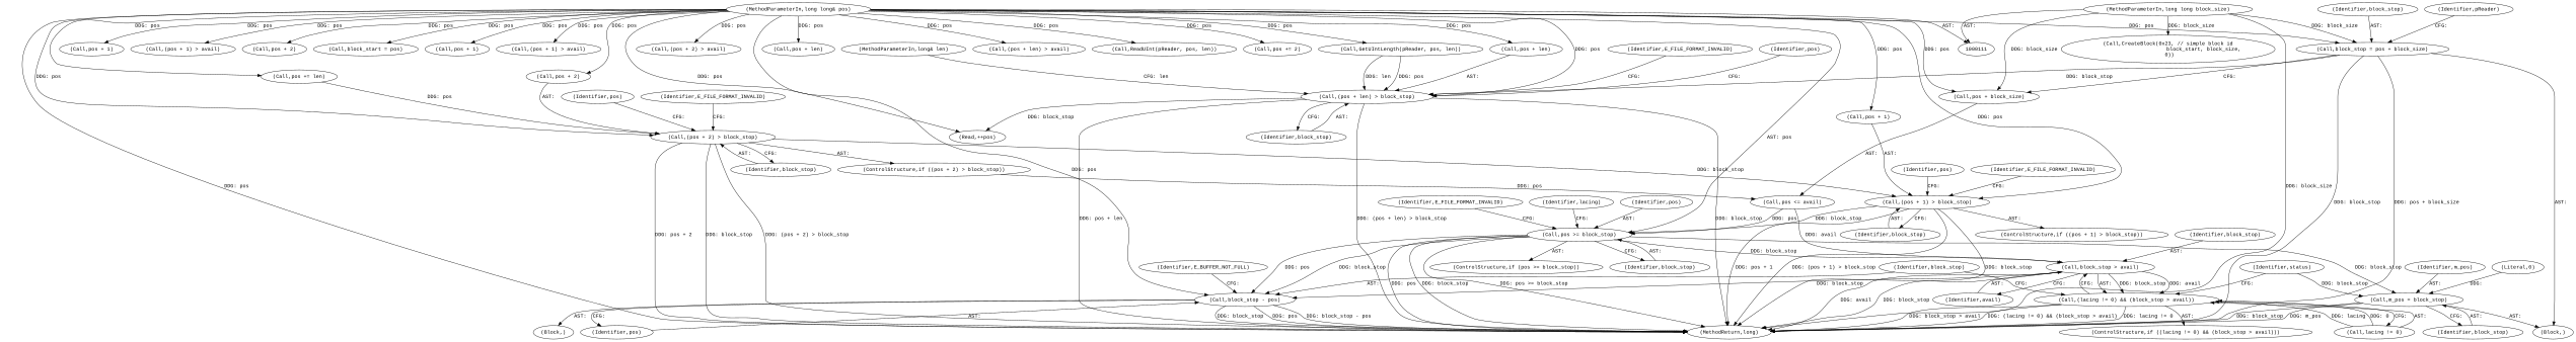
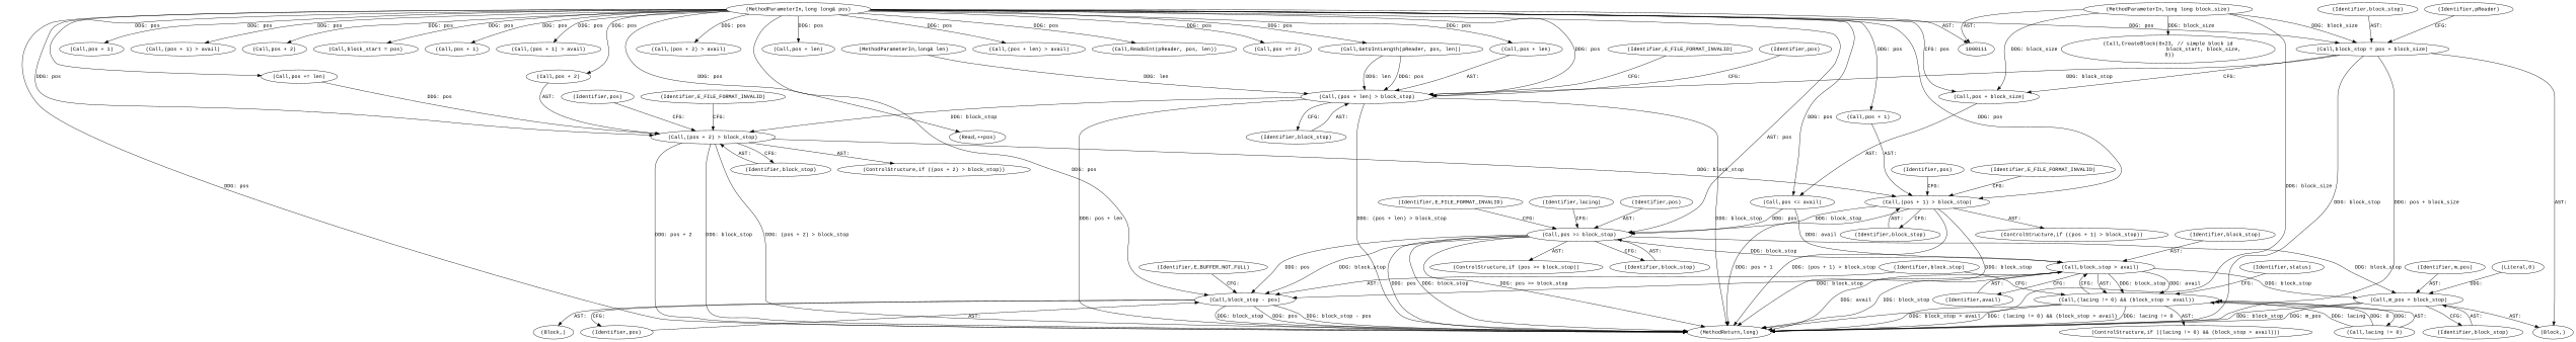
  digraph {
    fontname="Liberation Mono"
    node [fontname="Liberation Mono"]
    edge [fontname="Liberation Mono"]
    n1 [label="(Call,block_stop = pos + block_size)"]
    n2 [label="(Call,(pos + len) > block_stop)"]
    n3 [label="(MethodReturn,long)"]
    n4 [label="(Block,)"]
    n5 [label="(Call,pos + block_size)"]
    n6 [label="(Call,(pos + 2) > block_stop)"]
    n7 [label="(Identifier,block_stop)"]
    n8 [label="(Call,pos <= avail)"]
    n9 [label="(MethodParameterIn,long long& pos)"]
    n10 [label="(Call,(pos + 1) > block_stop)"]
    n11 [label="(Call,pos >= block_stop)"]
    n12 [label="(Call,block_stop - pos)"]
    n13 [label="(Call,pos += len)"]
    n14 [label="(Call,pos + 1)"]
    n15 [label="(Call,(pos + 1) > avail)"]
    n16 [label="(Call,pos + 2)"]
    n17 [label="(Call,block_start = pos)"]
    n18 [label="(Call,pos + 1)"]
    n19 [label="(Call,(pos + 1) > avail)"]
    n20 [label="(Call,pos + 2)"]
    n21 [label="(Call,GetUIntLength(pReader, pos, len))"]
    n22 [label="(Call,(pos + 2) > avail)"]
    n23 [label="(Read,++pos)"]
    n24 [label="(Call,pos + len)"]
    n25 [label="(Call,pos + 1)"]
    n26 [label="(Call,(pos + len) > avail)"]
    n27 [label="(Call,ReadUInt(pReader, pos, len))"]
    n28 [label="(Call,pos += 2)"]
    n29 [label="(Call,pos + len)"]
    1000111
    n31 [label="(ControlStructure,if ((pos + 2) > block_stop))"]
    n32 [label="(Identifier,block_stop)"]
    n33 [label="(ControlStructure,if ((pos + 1) > block_stop))"]
    n34 [label="(Identifier,block_stop)"]
    n35 [label="(Call,block_stop > avail)"]
    n36 [label="(Call,m_pos = block_stop)"]
    n37 [label="(ControlStructure,if (pos >= block_stop))"]
    n38 [label="(Identifier,block_stop)"]
    n39 [label="(Block,)"]
    n40 [label="(Identifier,pos)"]
    n41 [label="(MethodParameterIn,long long block_size)"]
    n42 [label="(Call,CreateBlock(0x23, // simple block id\n                       block_start, block_size,\n 0))"]
    n43 [label="(Call,(lacing != 0) && (block_stop > avail))"]
    n44 [label="(Identifier,avail)"]
    n45 [label="(Identifier,block_stop)"]
    n46 [label="(ControlStructure,if ((lacing != 0) && (block_stop > avail)))"]
    n47 [label="(Call,lacing != 0)"]
    n48 [label="(Identifier,block_stop)"]
    n49 [label="(Identifier,E_FILE_FORMAT_INVALID)"]
    n50 [label="(Identifier,E_FILE_FORMAT_INVALID)"]
    n51 [label="(Identifier,E_BUFFER_NOT_FULL)"]
    n52 [label="(Identifier,pos)"]
    n53 [label="(Identifier,status)"]
    n54 [label="(Identifier,m_pos)"]
    n55 [label="(Identifier,pos)"]
    n56 [label="(Identifier,block_stop)"]
    n57 [label="(Identifier,lacing)"]
    n58 [label="(Identifier,pos)"]
    n59 [label="(Identifier,block_stop)"]
    n60 [label="(Identifier,pos)"]
    n61 [label="(Identifier,pReader)"]
    n62 [label="(MethodParameterIn,long& len)"]
    n63 [label="(Identifier,E_FILE_FORMAT_INVALID)"]
    n64 [label="(Identifier,E_FILE_FORMAT_INVALID)"]
    n65 [label="(Literal,0)"]
    n1 -> n2 [label="DDG: block_stop"]
    n1 -> n3 [label="DDG: pos + block_size"]
    n1 -> n3 [label="DDG: block_stop"]
    n1 -> n4 [label="AST: "]
    n1 -> n5 [label="CFG: "]
    n2 -> n3 [label="DDG: pos + len"]
    n2 -> n3 [label="DDG: (pos + len) > block_stop"]
    n2 -> n3 [label="DDG: block_stop"]
-   n2 -> n23 [label="DDG: block_stop"]
+   n2 -> n6 [label="DDG: block_stop"]
    n2 -> n7 [label="CFG: "]
    n5 -> n8 [label="AST: "]
    n6 -> n3 [label="DDG: pos + 2"]
    n6 -> n3 [label="DDG: block_stop"]
    n6 -> n3 [label="DDG: (pos + 2) > block_stop"]
    n6 -> n10 [label="DDG: block_stop"]
    n6 -> n31 [label="AST: "]
    n6 -> n32 [label="CFG: "]
    n7 -> n2 [label="AST: "]
    n8 -> n11 [label="DDG: pos"]
    n8 -> n35 [label="DDG: avail"]
    n9 -> n1 [label="DDG: pos"]
    n9 -> n2 [label="DDG: pos"]
    n9 -> n3 [label="DDG: pos"]
-   n9 -> n5 [label="DDG: pos"]
+   n9 -> n5 [label="CFG: pos"]
    n9 -> n6 [label="DDG: pos"]
-   n31 -> n8 [label="DDG: pos"]
+   n9 -> n8 [label="DDG: pos"]
    n9 -> n10 [label="DDG: pos"]
    n9 -> n11 [label="AST: pos"]
    n9 -> n12 [label="DDG: pos"]
    n9 -> n13 [label="DDG: pos"]
    n9 -> n14 [label="DDG: pos"]
    n9 -> n15 [label="DDG: pos"]
    n9 -> n16 [label="DDG: pos"]
    n9 -> n17 [label="DDG: pos"]
    n9 -> n18 [label="DDG: pos"]
    n9 -> n19 [label="DDG: pos"]
    n9 -> n20 [label="DDG: pos"]
    n9 -> n21 [label="DDG: pos"]
    n9 -> n22 [label="DDG: pos"]
    n9 -> n23 [label="DDG: pos"]
    n9 -> n24 [label="DDG: pos"]
    n9 -> n25 [label="DDG: pos"]
    n9 -> n26 [label="DDG: pos"]
    n9 -> n27 [label="DDG: pos"]
    n9 -> n28 [label="DDG: pos"]
    n9 -> n29 [label="DDG: pos"]
    n9 -> 1000111 [label="AST: "]
    n10 -> n3 [label="DDG: pos + 1"]
    n10 -> n3 [label="DDG: (pos + 1) > block_stop"]
    n10 -> n3 [label="DDG: block_stop"]
    n10 -> n11 [label="DDG: block_stop"]
    n10 -> n33 [label="AST: "]
    n10 -> n34 [label="CFG: "]
    n11 -> n3 [label="DDG: pos"]
    n11 -> n3 [label="DDG: block_stop"]
    n11 -> n3 [label="DDG: pos >= block_stop"]
    n11 -> n12 [label="DDG: block_stop"]
    n11 -> n12 [label="DDG: pos"]
    n11 -> n35 [label="DDG: block_stop"]
    n11 -> n36 [label="DDG: block_stop"]
    n11 -> n37 [label="AST: "]
    n11 -> n38 [label="CFG: "]
    n12 -> n3 [label="DDG: pos"]
    n12 -> n3 [label="DDG: block_stop - pos"]
    n12 -> n3 [label="DDG: block_stop"]
    n12 -> n39 [label="AST: "]
    n12 -> n40 [label="CFG: "]
    n13 -> n6 [label="DDG: pos"]
    n20 -> n6 [label="AST: "]
    n21 -> n2 [label="DDG: pos"]
    n21 -> n2 [label="DDG: len"]
    n25 -> n10 [label="AST: "]
    n29 -> n2 [label="AST: "]
    n32 -> n6 [label="AST: "]
    n34 -> n10 [label="AST: "]
    n35 -> n3 [label="DDG: avail"]
    n35 -> n3 [label="DDG: block_stop"]
    n35 -> n12 [label="DDG: block_stop"]
-   n53 -> n36 [label="DDG: block_stop"]
+   n35 -> n36 [label="DDG: block_stop"]
    n35 -> n43 [label="AST: "]
    n35 -> n43 [label="DDG: block_stop"]
    n35 -> n43 [label="DDG: avail"]
    n35 -> n44 [label="CFG: "]
    n36 -> n3 [label="DDG: block_stop"]
    n36 -> n3 [label="DDG: m_pos"]
    n36 -> n4 [label="AST: "]
    n36 -> n45 [label="CFG: "]
    n38 -> n11 [label="AST: "]
    n40 -> n12 [label="AST: "]
    n41 -> n1 [label="DDG: block_size"]
    n41 -> n3 [label="DDG: block_size"]
    n41 -> n5 [label="DDG: block_size"]
    n41 -> 1000111 [label="AST: "]
    n41 -> n42 [label="DDG: block_size"]
    n43 -> n3 [label="DDG: lacing != 0"]
    n43 -> n3 [label="DDG: block_stop > avail"]
    n43 -> n3 [label="DDG: (lacing != 0) && (block_stop > avail)"]
    n43 -> n35 [label="CFG: "]
    n43 -> n46 [label="AST: "]
-   n43 -> n47 [label="CFG: "]
+   n43 -> n47 [label="DDG: "]
    n44 -> n35 [label="AST: "]
    n45 -> n36 [label="AST: "]
    n47 -> n43 [label="AST: "]
    n47 -> n43 [label="DDG: lacing"]
    n47 -> n43 [label="DDG: 0"]
    n48 -> n35 [label="AST: "]
    n49 -> n2 [label="CFG: "]
    n50 -> n11 [label="CFG: "]
    n51 -> n12 [label="CFG: "]
    n52 -> n10 [label="CFG: "]
    n53 -> n43 [label="CFG: "]
    n54 -> n36 [label="AST: "]
    n55 -> n6 [label="CFG: "]
    n56 -> n1 [label="AST: "]
    n57 -> n11 [label="CFG: "]
    n58 -> n2 [label="CFG: "]
    n59 -> n12 [label="AST: "]
    n59 -> n43 [label="CFG: "]
    n60 -> n11 [label="AST: "]
    n61 -> n1 [label="CFG: "]
-   n62 -> n2 [label="CFG: len"]
+   n62 -> n2 [label="DDG: len"]
    n63 -> n6 [label="CFG: "]
    n64 -> n10 [label="CFG: "]
    n65 -> n36 [label="DDG: "]
  }
